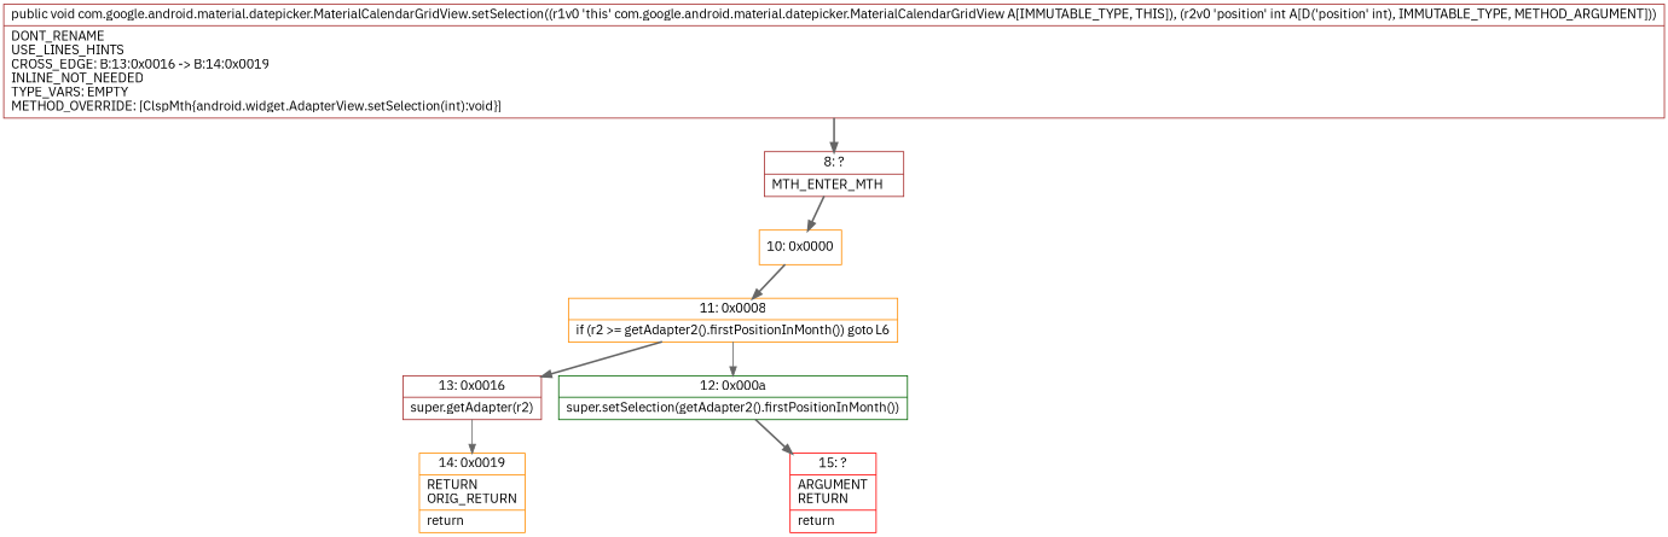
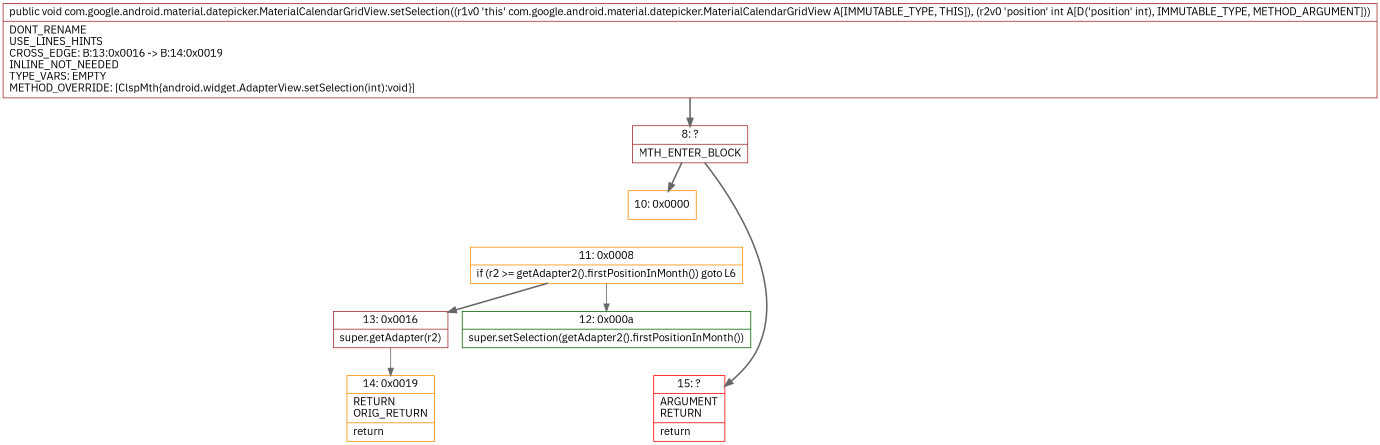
  digraph {
    fontname="IBM Plex Sans"
    node [color=brown fontname="IBM Plex Sans" shape=record]
    edge [color=gray40 fontname="IBM Plex Sans" style=bold]
-   n1 [label="{8\:\ ?|MTH_ENTER_MTH\l}"]
+   n1 [label="{8\:\ ?|MTH_ENTER_BLOCK\l}"]
    n2 [color=darkorange label="{10\:\ 0x0000}"]
    n3 [color=darkorange label="{11\:\ 0x0008|if (r2 \>= getAdapter2().firstPositionInMonth()) goto L6\l}"]
    n4 [color=darkgreen label="{12\:\ 0x000a|super.setSelection(getAdapter2().firstPositionInMonth())\l}"]
    n5 [label="{13\:\ 0x0016|super.getAdapter(r2)\l}"]
    n6 [color=red label="{15\:\ ?|ARGUMENT\lRETURN\l|return\l}"]
    n7 [color=darkorange label="{14\:\ 0x0019|RETURN\lORIG_RETURN\l|return\l}"]
    n8 [label="{public void com.google.android.material.datepicker.MaterialCalendarGridView.setSelection((r1v0 'this' com.google.android.material.datepicker.MaterialCalendarGridView A[IMMUTABLE_TYPE, THIS]), (r2v0 'position' int A[D('position' int), IMMUTABLE_TYPE, METHOD_ARGUMENT]))  | DONT_RENAME\lUSE_LINES_HINTS\lCROSS_EDGE: B:13:0x0016 \-\> B:14:0x0019\lINLINE_NOT_NEEDED\lTYPE_VARS: EMPTY\lMETHOD_OVERRIDE: [ClspMth\{android.widget.AdapterView.setSelection(int):void\}]\l}"]
    n1 -> n2
-   n2 -> n3
    n3 -> n4 [style=solid]
    n3 -> n5
-   n4 -> n6
+   n1 -> n6
    n5 -> n7 [style=solid]
    n8 -> n1
  }
